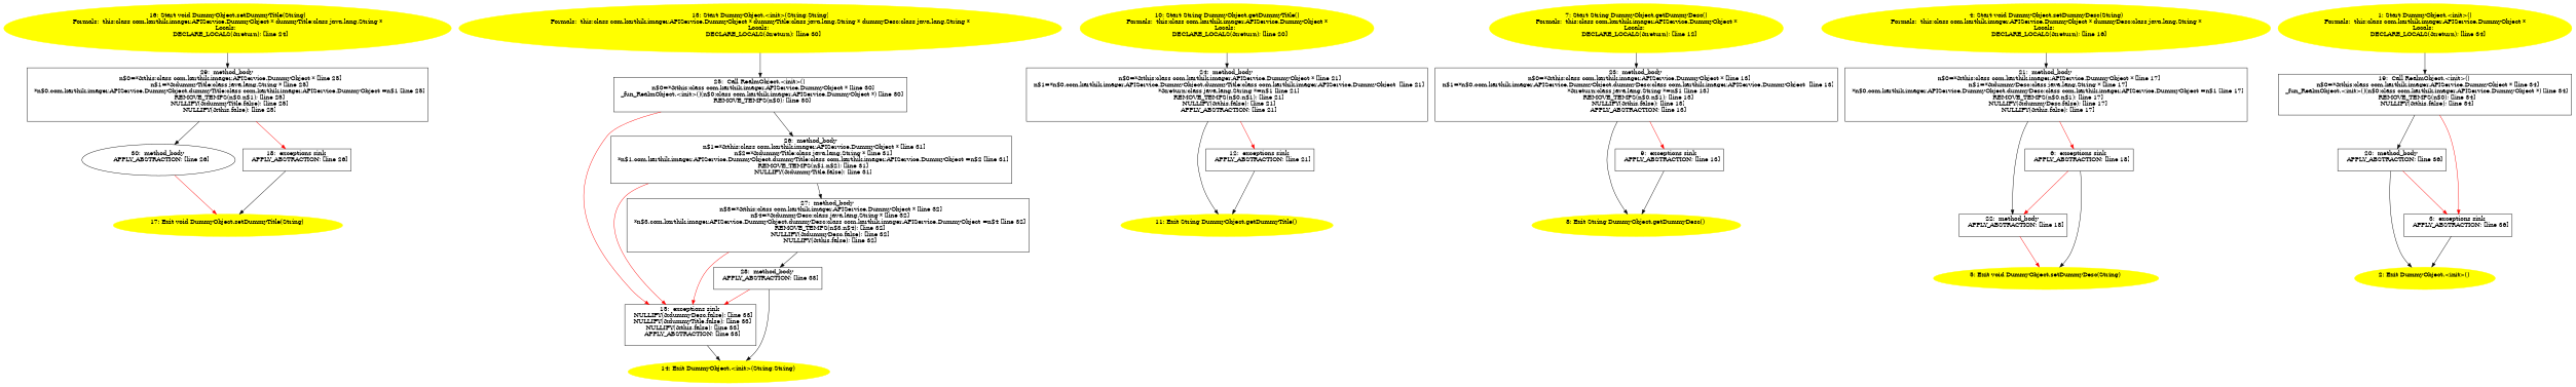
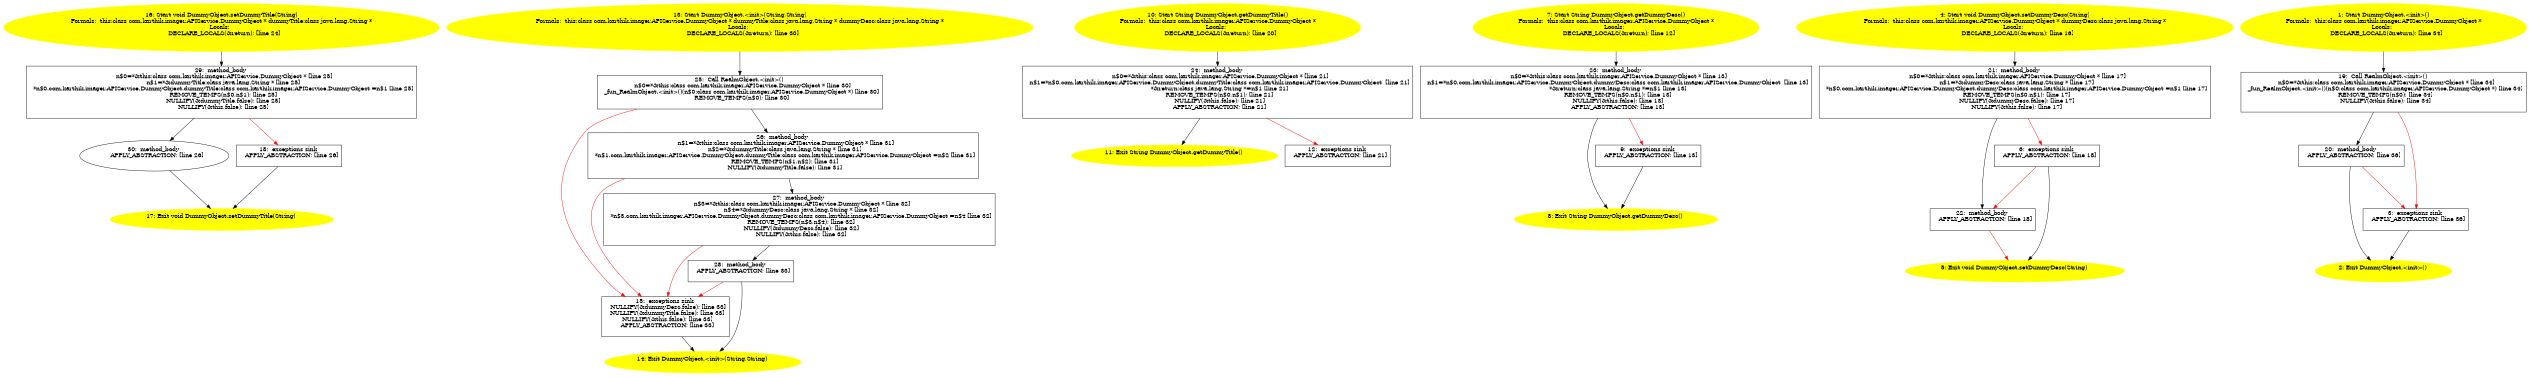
  digraph {
    node [shape=box]
    n1 [label="30:  method_body \n   APPLY_ABSTRACTION; [line 26]\n " shape=ellipse]
    n2 [color=yellow label="17: Exit void DummyObject.setDummyTitle(String) \n  " style=filled shape=""]
    n3 [label="18:  exceptions sink \n   APPLY_ABSTRACTION; [line 26]\n "]
    n4 [label="29:  method_body \n   n$0=*&this:class com.karthik.imager.APIService.DummyObject * [line 25]\n  n$1=*&dummyTitle:class java.lang.String * [line 25]\n  *n$0.com.karthik.imager.APIService.DummyObject.dummyTitle:class com.karthik.imager.APIService.DummyObject =n$1 [line 25]\n  REMOVE_TEMPS(n$0,n$1); [line 25]\n  NULLIFY(&dummyTitle,false); [line 25]\n  NULLIFY(&this,false); [line 25]\n "]
    n5 [label="28:  method_body \n   APPLY_ABSTRACTION; [line 33]\n "]
    n6 [color=yellow label="14: Exit DummyObject.<init>(String,String) \n  " style=filled shape=""]
    n7 [label="15:  exceptions sink \n   NULLIFY(&dummyDesc,false); [line 33]\n  NULLIFY(&dummyTitle,false); [line 33]\n  NULLIFY(&this,false); [line 33]\n  APPLY_ABSTRACTION; [line 33]\n "]
    n8 [label="27:  method_body \n   n$3=*&this:class com.karthik.imager.APIService.DummyObject * [line 32]\n  n$4=*&dummyDesc:class java.lang.String * [line 32]\n  *n$3.com.karthik.imager.APIService.DummyObject.dummyDesc:class com.karthik.imager.APIService.DummyObject =n$4 [line 32]\n  REMOVE_TEMPS(n$3,n$4); [line 32]\n  NULLIFY(&dummyDesc,false); [line 32]\n  NULLIFY(&this,false); [line 32]\n "]
    n9 [label="26:  method_body \n   n$1=*&this:class com.karthik.imager.APIService.DummyObject * [line 31]\n  n$2=*&dummyTitle:class java.lang.String * [line 31]\n  *n$1.com.karthik.imager.APIService.DummyObject.dummyTitle:class com.karthik.imager.APIService.DummyObject =n$2 [line 31]\n  REMOVE_TEMPS(n$1,n$2); [line 31]\n  NULLIFY(&dummyTitle,false); [line 31]\n "]
    n10 [label="25:  Call RealmObject.<init>() \n   n$0=*&this:class com.karthik.imager.APIService.DummyObject * [line 30]\n  _fun_RealmObject.<init>()(n$0:class com.karthik.imager.APIService.DummyObject *) [line 30]\n  REMOVE_TEMPS(n$0); [line 30]\n "]
    n11 [label="24:  method_body \n   n$0=*&this:class com.karthik.imager.APIService.DummyObject * [line 21]\n  n$1=*n$0.com.karthik.imager.APIService.DummyObject.dummyTitle:class com.karthik.imager.APIService.DummyObject  [line 21]\n  *&return:class java.lang.String *=n$1 [line 21]\n  REMOVE_TEMPS(n$0,n$1); [line 21]\n  NULLIFY(&this,false); [line 21]\n  APPLY_ABSTRACTION; [line 21]\n "]
    n12 [color=yellow label="11: Exit String DummyObject.getDummyTitle() \n  " style=filled shape=""]
    n13 [label="12:  exceptions sink \n   APPLY_ABSTRACTION; [line 21]\n "]
    n14 [label="23:  method_body \n   n$0=*&this:class com.karthik.imager.APIService.DummyObject * [line 13]\n  n$1=*n$0.com.karthik.imager.APIService.DummyObject.dummyDesc:class com.karthik.imager.APIService.DummyObject  [line 13]\n  *&return:class java.lang.String *=n$1 [line 13]\n  REMOVE_TEMPS(n$0,n$1); [line 13]\n  NULLIFY(&this,false); [line 13]\n  APPLY_ABSTRACTION; [line 13]\n "]
    n15 [color=yellow label="8: Exit String DummyObject.getDummyDesc() \n  " style=filled shape=""]
    n16 [label="9:  exceptions sink \n   APPLY_ABSTRACTION; [line 13]\n "]
    n17 [label="22:  method_body \n   APPLY_ABSTRACTION; [line 18]\n "]
    n18 [color=yellow label="5: Exit void DummyObject.setDummyDesc(String) \n  " style=filled shape=""]
    n19 [label="6:  exceptions sink \n   APPLY_ABSTRACTION; [line 18]\n "]
    n20 [label="21:  method_body \n   n$0=*&this:class com.karthik.imager.APIService.DummyObject * [line 17]\n  n$1=*&dummyDesc:class java.lang.String * [line 17]\n  *n$0.com.karthik.imager.APIService.DummyObject.dummyDesc:class com.karthik.imager.APIService.DummyObject =n$1 [line 17]\n  REMOVE_TEMPS(n$0,n$1); [line 17]\n  NULLIFY(&dummyDesc,false); [line 17]\n  NULLIFY(&this,false); [line 17]\n "]
    n21 [label="20:  method_body \n   APPLY_ABSTRACTION; [line 36]\n "]
    n22 [color=yellow label="2: Exit DummyObject.<init>() \n  " style=filled shape=""]
    n23 [label="3:  exceptions sink \n   APPLY_ABSTRACTION; [line 36]\n "]
    n24 [label="19:  Call RealmObject.<init>() \n   n$0=*&this:class com.karthik.imager.APIService.DummyObject * [line 34]\n  _fun_RealmObject.<init>()(n$0:class com.karthik.imager.APIService.DummyObject *) [line 34]\n  REMOVE_TEMPS(n$0); [line 34]\n  NULLIFY(&this,false); [line 34]\n "]
    n25 [color=yellow label="16: Start void DummyObject.setDummyTitle(String)\nFormals:  this:class com.karthik.imager.APIService.DummyObject * dummyTitle:class java.lang.String *\nLocals:  \n   DECLARE_LOCALS(&return); [line 24]\n " style=filled shape=""]
    n26 [color=yellow label="13: Start DummyObject.<init>(String,String)\nFormals:  this:class com.karthik.imager.APIService.DummyObject * dummyTitle:class java.lang.String * dummyDesc:class java.lang.String *\nLocals:  \n   DECLARE_LOCALS(&return); [line 30]\n " style=filled shape=""]
    n27 [color=yellow label="10: Start String DummyObject.getDummyTitle()\nFormals:  this:class com.karthik.imager.APIService.DummyObject *\nLocals:  \n   DECLARE_LOCALS(&return); [line 20]\n " style=filled shape=""]
    n28 [color=yellow label="7: Start String DummyObject.getDummyDesc()\nFormals:  this:class com.karthik.imager.APIService.DummyObject *\nLocals:  \n   DECLARE_LOCALS(&return); [line 12]\n " style=filled shape=""]
    n29 [color=yellow label="4: Start void DummyObject.setDummyDesc(String)\nFormals:  this:class com.karthik.imager.APIService.DummyObject * dummyDesc:class java.lang.String *\nLocals:  \n   DECLARE_LOCALS(&return); [line 16]\n " style=filled shape=""]
    n30 [color=yellow label="1: Start DummyObject.<init>()\nFormals:  this:class com.karthik.imager.APIService.DummyObject *\nLocals:  \n   DECLARE_LOCALS(&return); [line 34]\n " style=filled shape=""]
-   n1 -> n2 [color=red]
+   n1 -> n2
    n3 -> n2
    n4 -> n1
    n4 -> n3 [color=red]
    n5 -> n6
    n5 -> n7 [color=red]
    n7 -> n6
    n8 -> n5
    n8 -> n7 [color=red]
    n9 -> n7 [color=red]
    n9 -> n8
    n10 -> n7 [color=red]
    n10 -> n9
    n11 -> n12
    n11 -> n13 [color=red]
-   n13 -> n12
    n14 -> n15
    n14 -> n16 [color=red]
    n16 -> n15
    n17 -> n18 [color=red]
    n19 -> n17 [color=red]
    n19 -> n18
    n20 -> n17
    n20 -> n19 [color=red]
    n21 -> n22
    n21 -> n23 [color=red]
    n23 -> n22
    n24 -> n21
    n24 -> n23 [color=red]
    n25 -> n4
    n26 -> n10
    n27 -> n11
    n28 -> n14
    n29 -> n20
    n30 -> n24
  }
